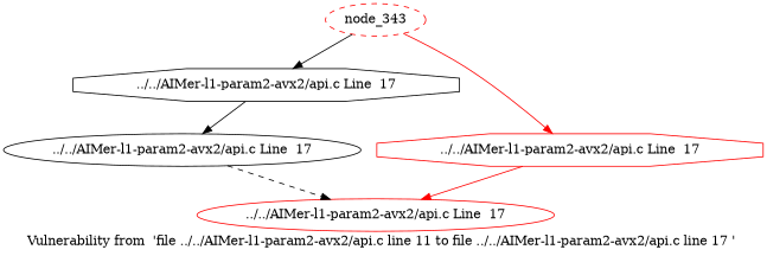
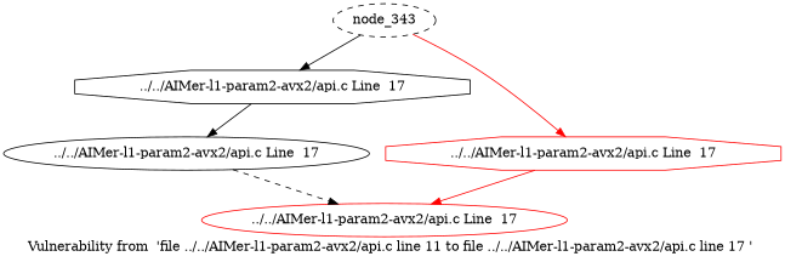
  digraph {
    label="Vulnerability from  'file ../../AIMer-l1-param2-avx2/api.c line 11 to file ../../AIMer-l1-param2-avx2/api.c line 17 ' "
    node [color=red shape=ellipse style=solid]
-   node_343 [style=dashed]
+   node_343 [color=black style=dashed]
    n2 [label="../../AIMer-l1-param2-avx2/api.c Line  17" shape=octagon color=""]
    n3 [label="../../AIMer-l1-param2-avx2/api.c Line  17" shape=octagon]
    n4 [label="../../AIMer-l1-param2-avx2/api.c Line  17" color=""]
    n5 [label="../../AIMer-l1-param2-avx2/api.c Line  17"]
    node_343 -> n2
    node_343 -> n3 [color=red]
    n2 -> n4
    n3 -> n5 [color=red]
    n4 -> n5 [style=dashed]
  }
